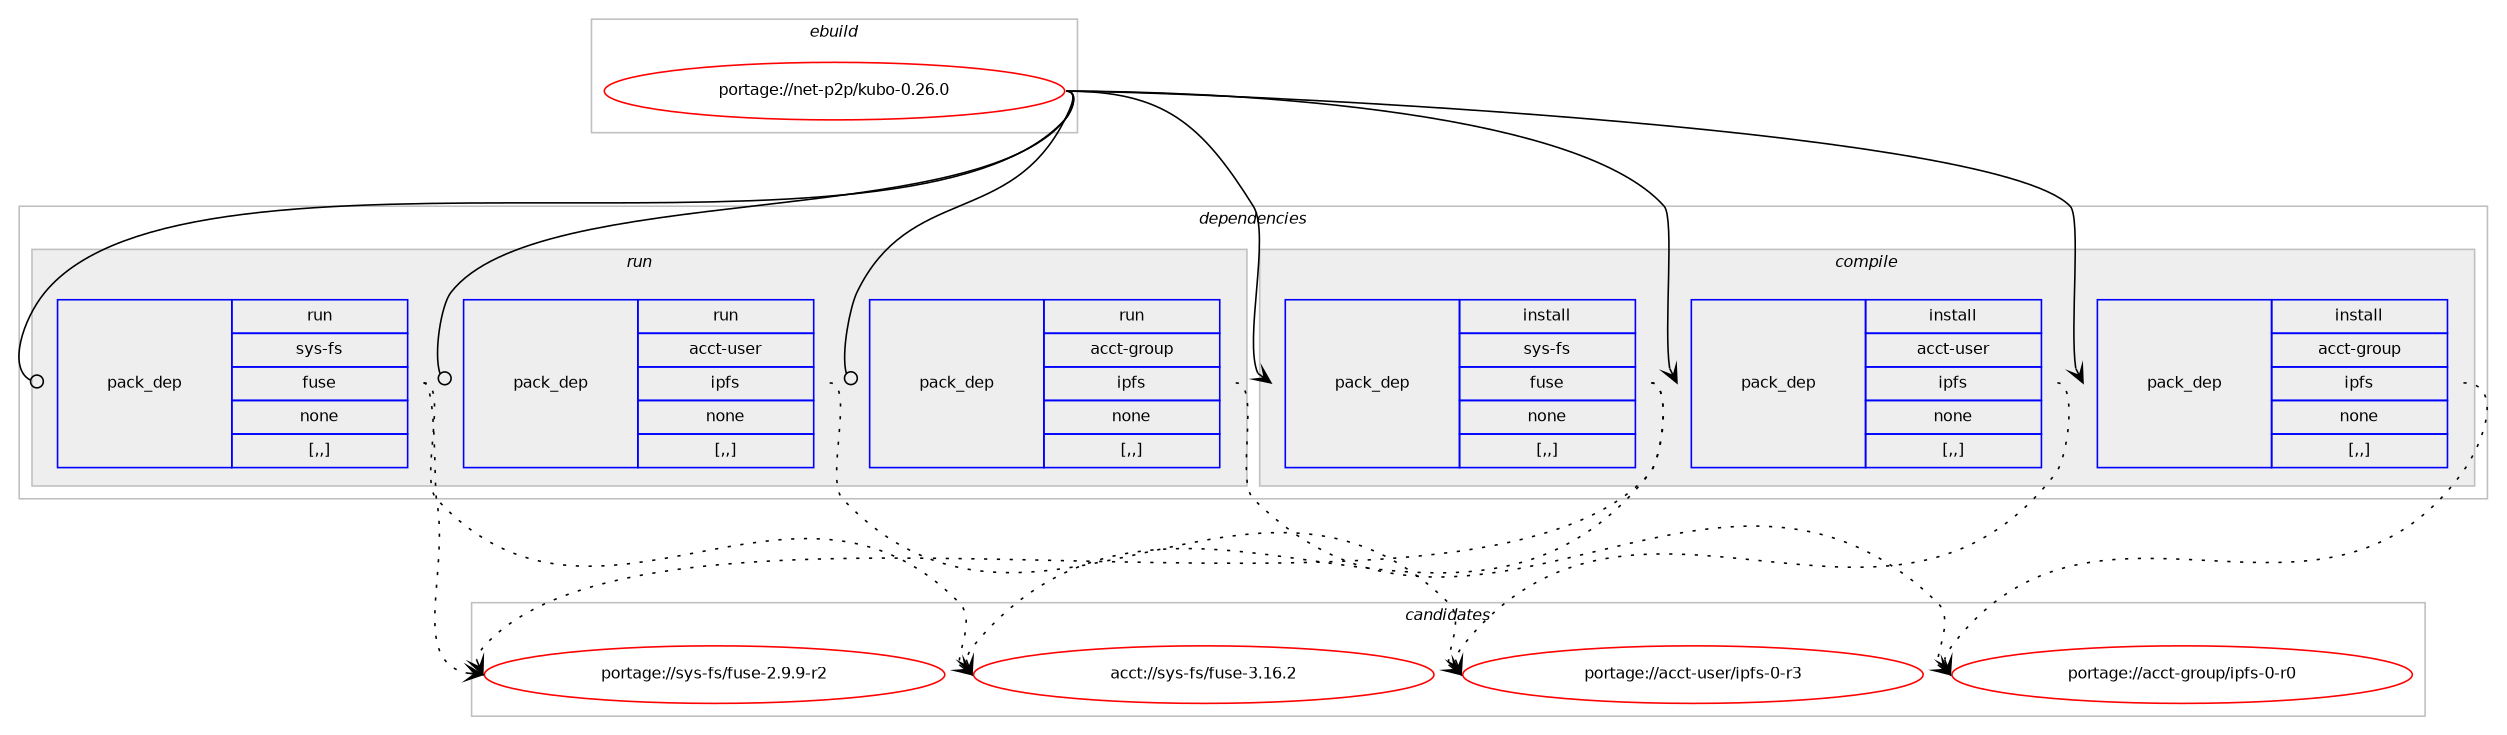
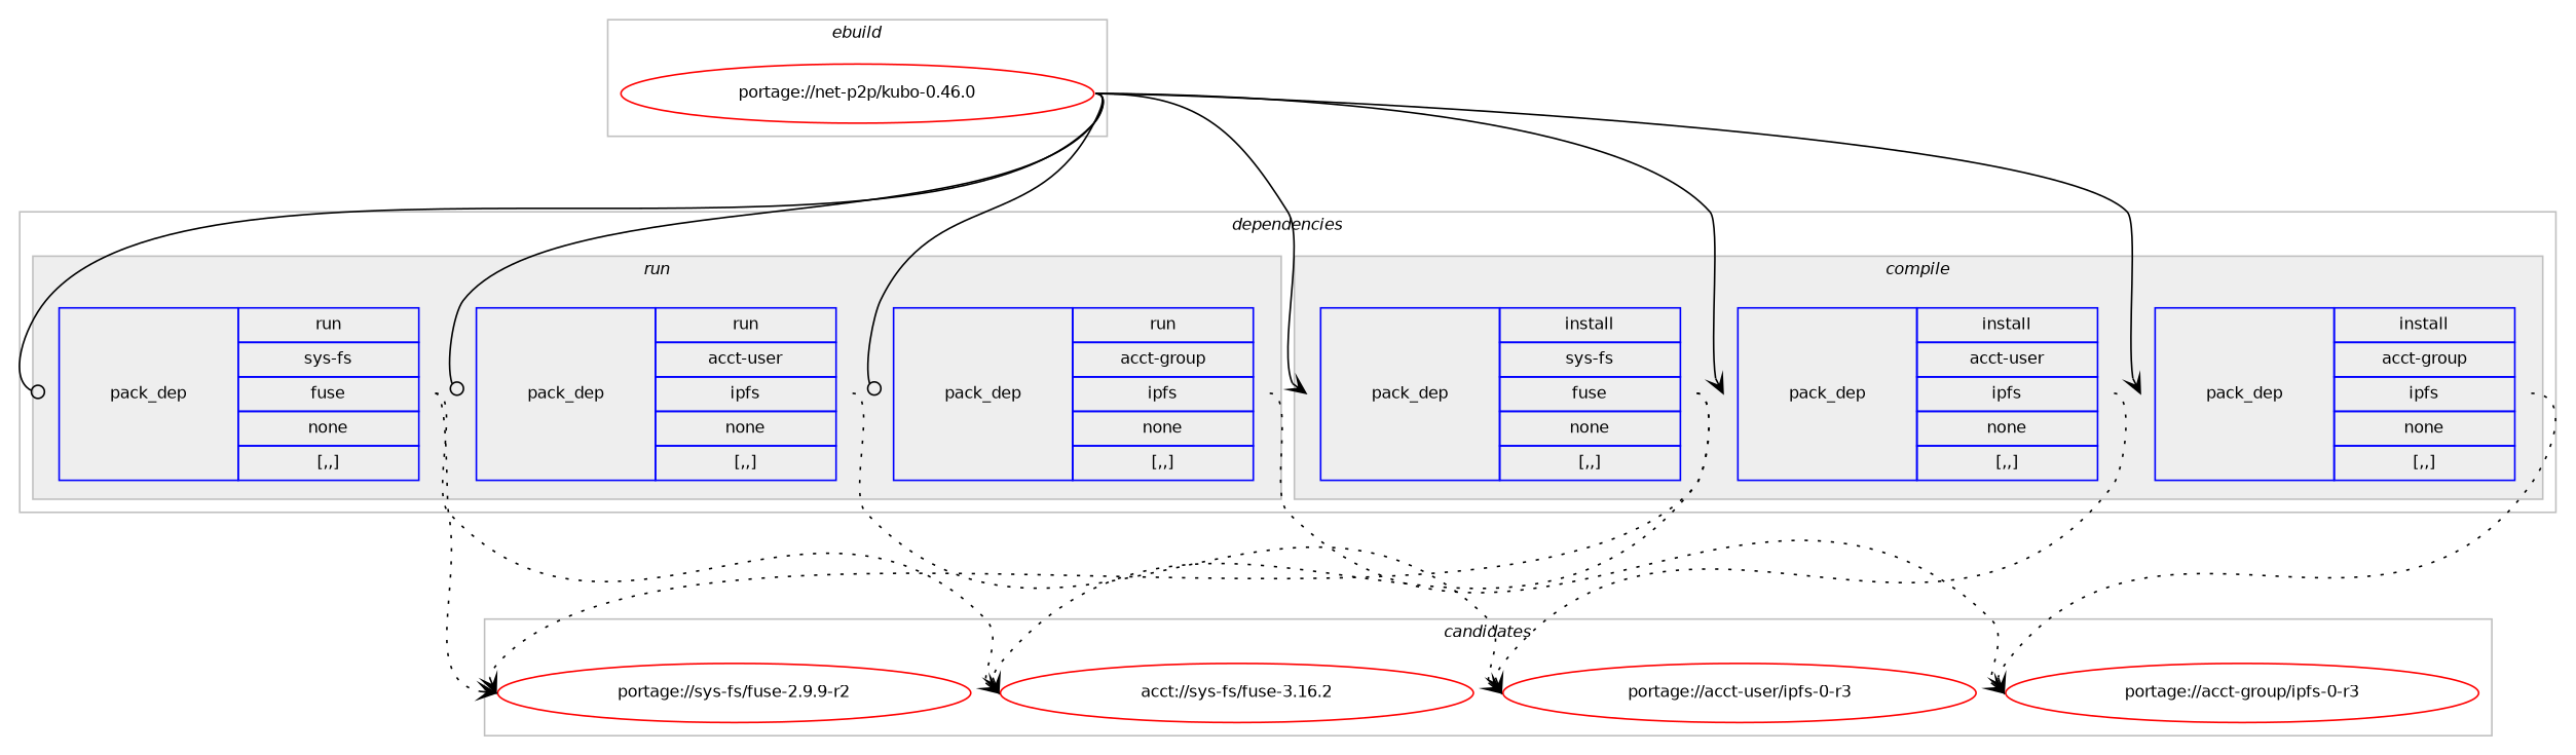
  digraph {
    compound=true
    concentrate=true
    fontname=Helvetica
    fontsize=10
    newrank=true
    rankdir=TB
    ranksep=1.5
    node [color=blue fontname=Helvetica fontsize=10 shape=none]
    edge [arrowhead=vee headport=w style=dotted tailport=e weight=100]
-   n1 [color=red label="portage://net-p2p/kubo-0.26.0" width=4 shape=""]
+   n1 [color=red label="portage://net-p2p/kubo-0.46.0" width=4 shape=""]
    n2 [label=<<TABLE BORDER="0" CELLBORDER="1" CELLSPACING="0" CELLPADDING="4" WIDTH="220"><TR><TD ROWSPAN="6" CELLPADDING="30">pack_dep</TD></TR><TR><TD WIDTH="110">install</TD></TR><TR><TD>acct-group</TD></TR><TR><TD>ipfs</TD></TR><TR><TD>none</TD></TR><TR><TD>[,,]</TD></TR></TABLE>>]
    n3 [label=<<TABLE BORDER="0" CELLBORDER="1" CELLSPACING="0" CELLPADDING="4" WIDTH="220"><TR><TD ROWSPAN="6" CELLPADDING="30">pack_dep</TD></TR><TR><TD WIDTH="110">install</TD></TR><TR><TD>acct-user</TD></TR><TR><TD>ipfs</TD></TR><TR><TD>none</TD></TR><TR><TD>[,,]</TD></TR></TABLE>>]
    n4 [label=<<TABLE BORDER="0" CELLBORDER="1" CELLSPACING="0" CELLPADDING="4" WIDTH="220"><TR><TD ROWSPAN="6" CELLPADDING="30">pack_dep</TD></TR><TR><TD WIDTH="110">install</TD></TR><TR><TD>sys-fs</TD></TR><TR><TD>fuse</TD></TR><TR><TD>none</TD></TR><TR><TD>[,,]</TD></TR></TABLE>>]
    n5 [label=<<TABLE BORDER="0" CELLBORDER="1" CELLSPACING="0" CELLPADDING="4" WIDTH="220"><TR><TD ROWSPAN="6" CELLPADDING="30">pack_dep</TD></TR><TR><TD WIDTH="110">run</TD></TR><TR><TD>acct-group</TD></TR><TR><TD>ipfs</TD></TR><TR><TD>none</TD></TR><TR><TD>[,,]</TD></TR></TABLE>>]
    n6 [label=<<TABLE BORDER="0" CELLBORDER="1" CELLSPACING="0" CELLPADDING="4" WIDTH="220"><TR><TD ROWSPAN="6" CELLPADDING="30">pack_dep</TD></TR><TR><TD WIDTH="110">run</TD></TR><TR><TD>acct-user</TD></TR><TR><TD>ipfs</TD></TR><TR><TD>none</TD></TR><TR><TD>[,,]</TD></TR></TABLE>>]
    n7 [label=<<TABLE BORDER="0" CELLBORDER="1" CELLSPACING="0" CELLPADDING="4" WIDTH="220"><TR><TD ROWSPAN="6" CELLPADDING="30">pack_dep</TD></TR><TR><TD WIDTH="110">run</TD></TR><TR><TD>sys-fs</TD></TR><TR><TD>fuse</TD></TR><TR><TD>none</TD></TR><TR><TD>[,,]</TD></TR></TABLE>>]
-   n8 [color=red label="portage://acct-group/ipfs-0-r0" width=4 shape=""]
+   n8 [color=red label="portage://acct-group/ipfs-0-r3" width=4 shape=""]
    n9 [color=red label="portage://acct-user/ipfs-0-r3" width=4 shape=""]
    n10 [color=red label="acct://sys-fs/fuse-3.16.2" width=4 shape=""]
    n11 [color=red label="portage://sys-fs/fuse-2.9.9-r2" width=4 shape=""]
    subgraph cluster_1 {
      color=gray
      label=<<i>ebuild</i>>
      n1
    }
    subgraph cluster_2 {
      color=gray
      label=<<i>dependencies</i>>
      subgraph cluster_3 {
        color=gray
        fillcolor="#eeeeee"
        label=<<i>compile</i>>
        style=filled
        subgraph sub_4 {
          color=gray
          fillcolor="#eeeeee"
          label=<<i>compile</i>>
          style=filled
          n2
        }
        subgraph sub_5 {
          color=gray
          fillcolor="#eeeeee"
          label=<<i>compile</i>>
          style=filled
          n3
        }
        subgraph sub_6 {
          color=gray
          fillcolor="#eeeeee"
          label=<<i>compile</i>>
          style=filled
          n4
        }
      }
      subgraph cluster_7 {
        color=gray
        fillcolor="#eeeeee"
        label=<<i>compile and run</i>>
        style=filled
      }
      subgraph cluster_8 {
        color=gray
        fillcolor="#eeeeee"
        label=<<i>run</i>>
        style=filled
        subgraph sub_9 {
          color=gray
          fillcolor="#eeeeee"
          label=<<i>run</i>>
          style=filled
          n5
        }
        subgraph sub_10 {
          color=gray
          fillcolor="#eeeeee"
          label=<<i>run</i>>
          style=filled
          n6
        }
        subgraph sub_11 {
          color=gray
          fillcolor="#eeeeee"
          label=<<i>run</i>>
          style=filled
          n7
        }
      }
    }
    subgraph cluster_12 {
      color=gray
      label=<<i>candidates</i>>
      rank=same
      subgraph sub_13 {
        color=black
        label=<<i>candidates</i>>
        nodesep=1
        rank=same
        n8
      }
      subgraph sub_14 {
        color=black
        label=<<i>candidates</i>>
        nodesep=1
        rank=same
        n9
      }
      subgraph sub_15 {
        color=black
        label=<<i>candidates</i>>
        nodesep=1
        rank=same
        n8
      }
      subgraph sub_16 {
        color=black
        label=<<i>candidates</i>>
        nodesep=1
        rank=same
        n10
        n11
      }
      subgraph sub_17 {
        color=black
        label=<<i>candidates</i>>
        nodesep=1
        rank=same
        n9
      }
      subgraph sub_18 {
        color=black
        label=<<i>candidates</i>>
        nodesep=1
        rank=same
        n10
        n11
      }
    }
    n1 -> n2 [style=solid weight=20]
    n1 -> n3 [style=solid weight=20]
    n1 -> n4 [style=solid weight=20]
    n1 -> n5 [arrowhead=odot style=solid weight=20]
    n1 -> n6 [arrowhead=odot style=solid weight=20]
    n1 -> n7 [arrowhead=odot style=solid weight=20]
    n2 -> n8
    n3 -> n9
    n4 -> n10
    n4 -> n11
    n5 -> n8
    n6 -> n9
    n7 -> n10
    n7 -> n11
  }
